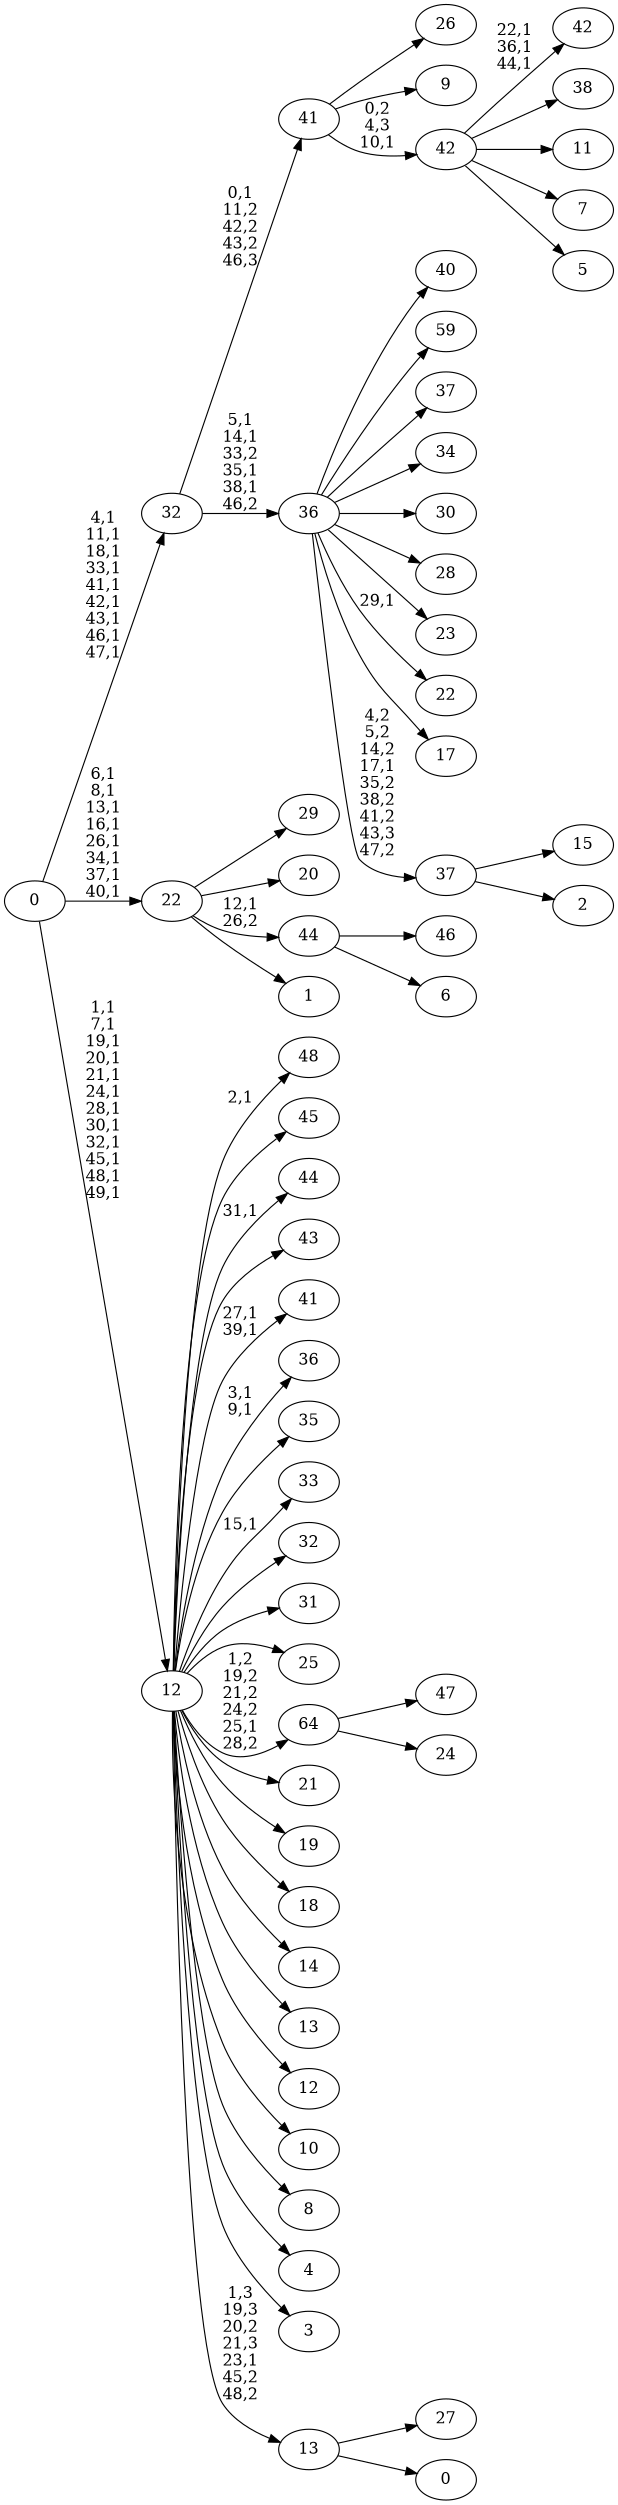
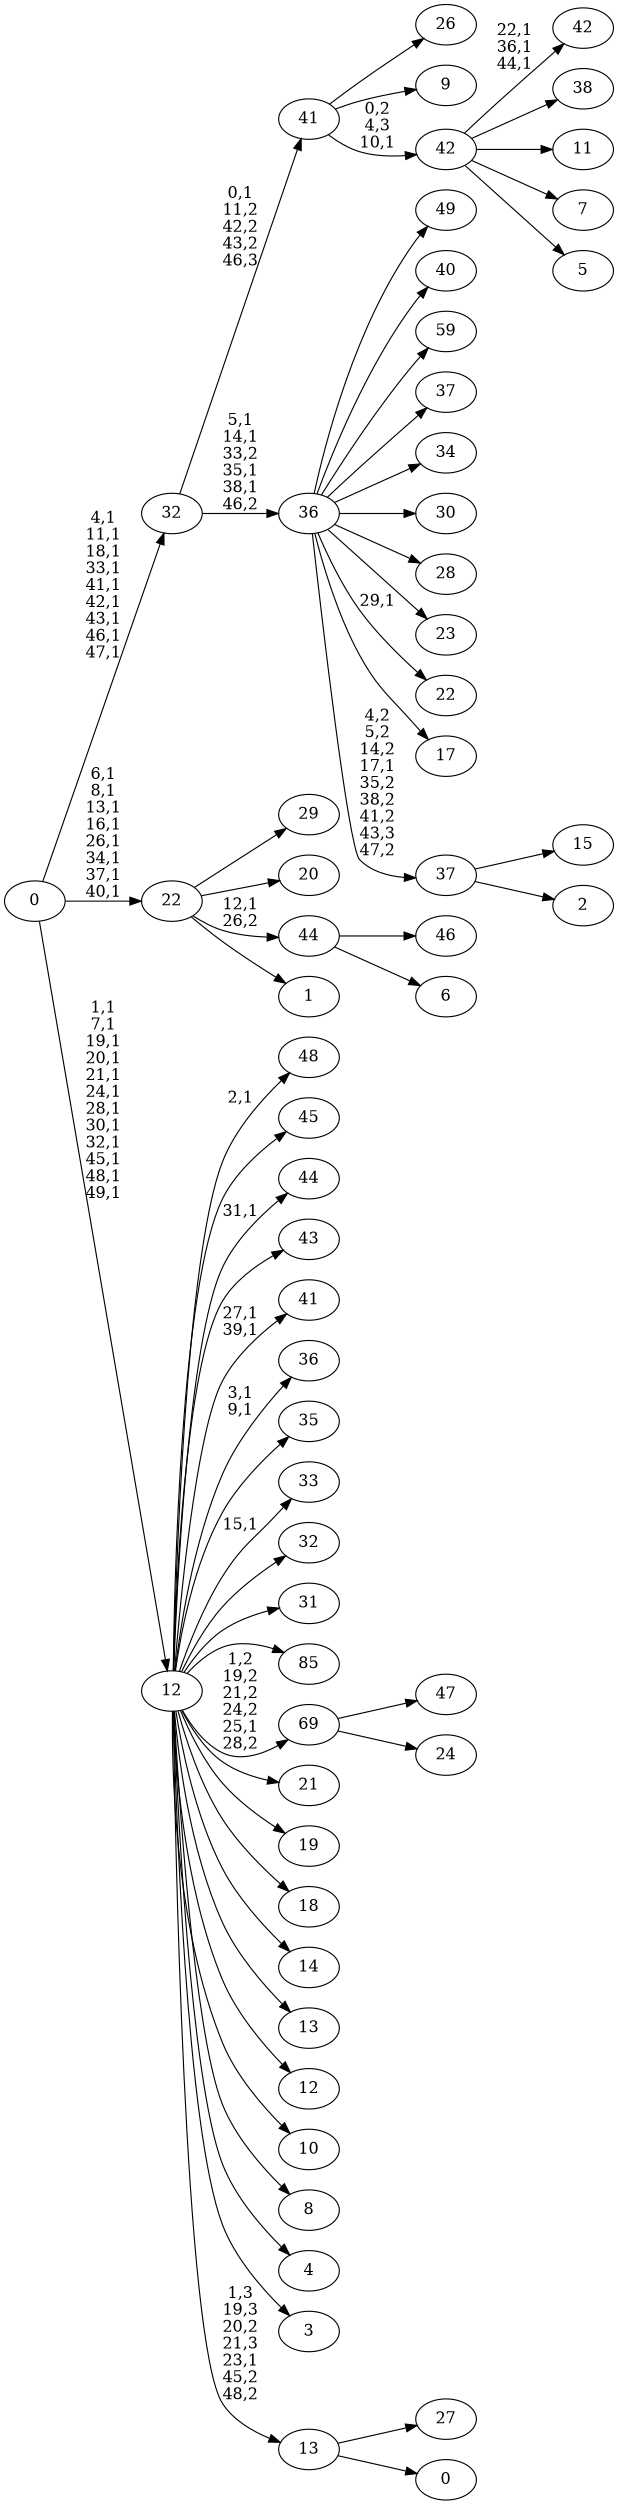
  digraph {
    rankdir=LR
+   n1 [label=49]
    n2 [label=48]
    n3 [label=47]
    n4 [label=46]
    n5 [label=45]
    n6 [label=44]
    n7 [label=43]
    n8 [label=42]
    n9 [label=41]
    n10 [label=40]
    n11 [label=59]
    n12 [label=38]
    n13 [label=37]
    n14 [label=36]
    n15 [label=35]
    n16 [label=34]
    n17 [label=33]
    n18 [label=32]
    n19 [label=31]
    n20 [label=30]
    n21 [label=29]
    n22 [label=28]
    n23 [label=27]
    n24 [label=26]
-   n25 [label=25]
+   n25 [label=85]
    n26 [label=24]
-   64
+   64 [label=69]
    n28 [label=23]
    n29 [label=22]
    n30 [label=21]
    n31 [label=20]
    n32 [label=19]
    n33 [label=18]
    n34 [label=17]
    n35 [label=15]
    n36 [label=14]
    n37 [label=13]
    n38 [label=12]
    n39 [label=11]
    n40 [label=10]
    n41 [label=9]
    n42 [label=8]
    n43 [label=7]
    n44 [label=6]
    44
    n46 [label=5]
    42
    41
    n49 [label=4]
    n50 [label=3]
    n51 [label=2]
    37
    36
    32
    n55 [label=1]
    22
    n57 [label=0]
    13
    12
    0
    64 -> n3
    64 -> n26
    44 -> n4
    44 -> n44
    42 -> n8 [label="22,1\n36,1\n44,1"]
    42 -> n12
    42 -> n39
    42 -> n43
    42 -> n46
    41 -> n24
    41 -> n41
    41 -> 42 [label="0,2\n4,3\n10,1"]
    37 -> n35
    37 -> n51
+   36 -> n1
    36 -> n10
    36 -> n11
    36 -> n13
    36 -> n16
    36 -> n20
    36 -> n22
    36 -> n28
    36 -> n29 [label="29,1"]
    36 -> n34
    36 -> 37 [label="4,2\n5,2\n14,2\n17,1\n35,2\n38,2\n41,2\n43,3\n47,2"]
    32 -> 41 [label="0,1\n11,2\n42,2\n43,2\n46,3"]
    32 -> 36 [label="5,1\n14,1\n33,2\n35,1\n38,1\n46,2"]
    22 -> n21
    22 -> n31
    22 -> 44 [label="12,1\n26,2"]
    22 -> n55
    13 -> n23
    13 -> n57
    12 -> n2 [label="2,1"]
    12 -> n5
    12 -> n6 [label="31,1"]
    12 -> n7
    12 -> n9 [label="27,1\n39,1"]
    12 -> n14 [label="3,1\n9,1"]
    12 -> n15
    12 -> n17 [label="15,1"]
    12 -> n18
    12 -> n19
    12 -> n25
    12 -> 64 [label="1,2\n19,2\n21,2\n24,2\n25,1\n28,2"]
    12 -> n30
    12 -> n32
    12 -> n33
    12 -> n36
    12 -> n37
    12 -> n38
    12 -> n40
    12 -> n42
    12 -> n49
    12 -> n50
    12 -> 13 [label="1,3\n19,3\n20,2\n21,3\n23,1\n45,2\n48,2"]
    0 -> 32 [label="4,1\n11,1\n18,1\n33,1\n41,1\n42,1\n43,1\n46,1\n47,1"]
    0 -> 22 [label="6,1\n8,1\n13,1\n16,1\n26,1\n34,1\n37,1\n40,1"]
    0 -> 12 [label="1,1\n7,1\n19,1\n20,1\n21,1\n24,1\n28,1\n30,1\n32,1\n45,1\n48,1\n49,1"]
  }
